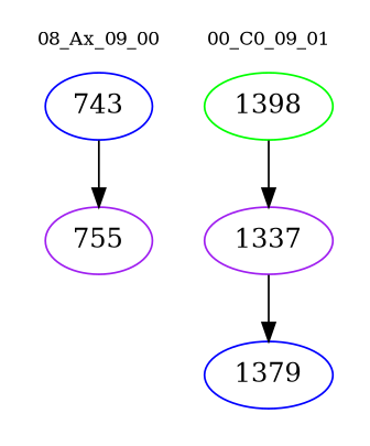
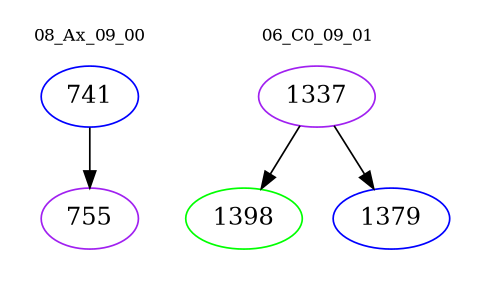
  digraph {
    node [color=blue]
    edge [color=black]
-   n1 [label=743]
+   n1 [label=741]
    n2 [color=purple label=755]
    n3 [color=purple label=1337]
    n4 [color=green label=1398]
    n5 [label=1379]
    subgraph cluster_1 {
      color=white
      fontsize=10
      label="08_Ax_09_00"
      n1
      n2
    }
    subgraph cluster_2 {
      color=white
      fontsize=10
-     label="00_C0_09_01"
+     label="06_C0_09_01"
      n3
      n4
      n5
    }
    n1 -> n2
-   n4 -> n3
+   n3 -> n4
    n3 -> n5
  }
